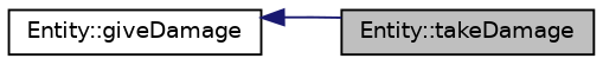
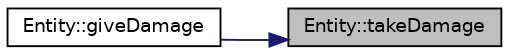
  digraph {
    rankdir=RL
    node [color=black fontname=Helvetica fontsize=10 shape=record style=filled]
    n1 [fillcolor=grey75 fontcolor=black height=0.2 label="Entity::takeDamage" width=0.4]
    n2 [fillcolor=white height=0.2 label="Entity::giveDamage" width=0.4]
-   n2 -> n1 [color=midnightblue dir=back fontname=Helvetica fontsize=10 labelfontname=Helvetica labelfontsize=10 style=solid]
+   n1 -> n2 [color=midnightblue dir=back fontname=Helvetica fontsize=10 labelfontname=Helvetica labelfontsize=10 style=solid]
  }
